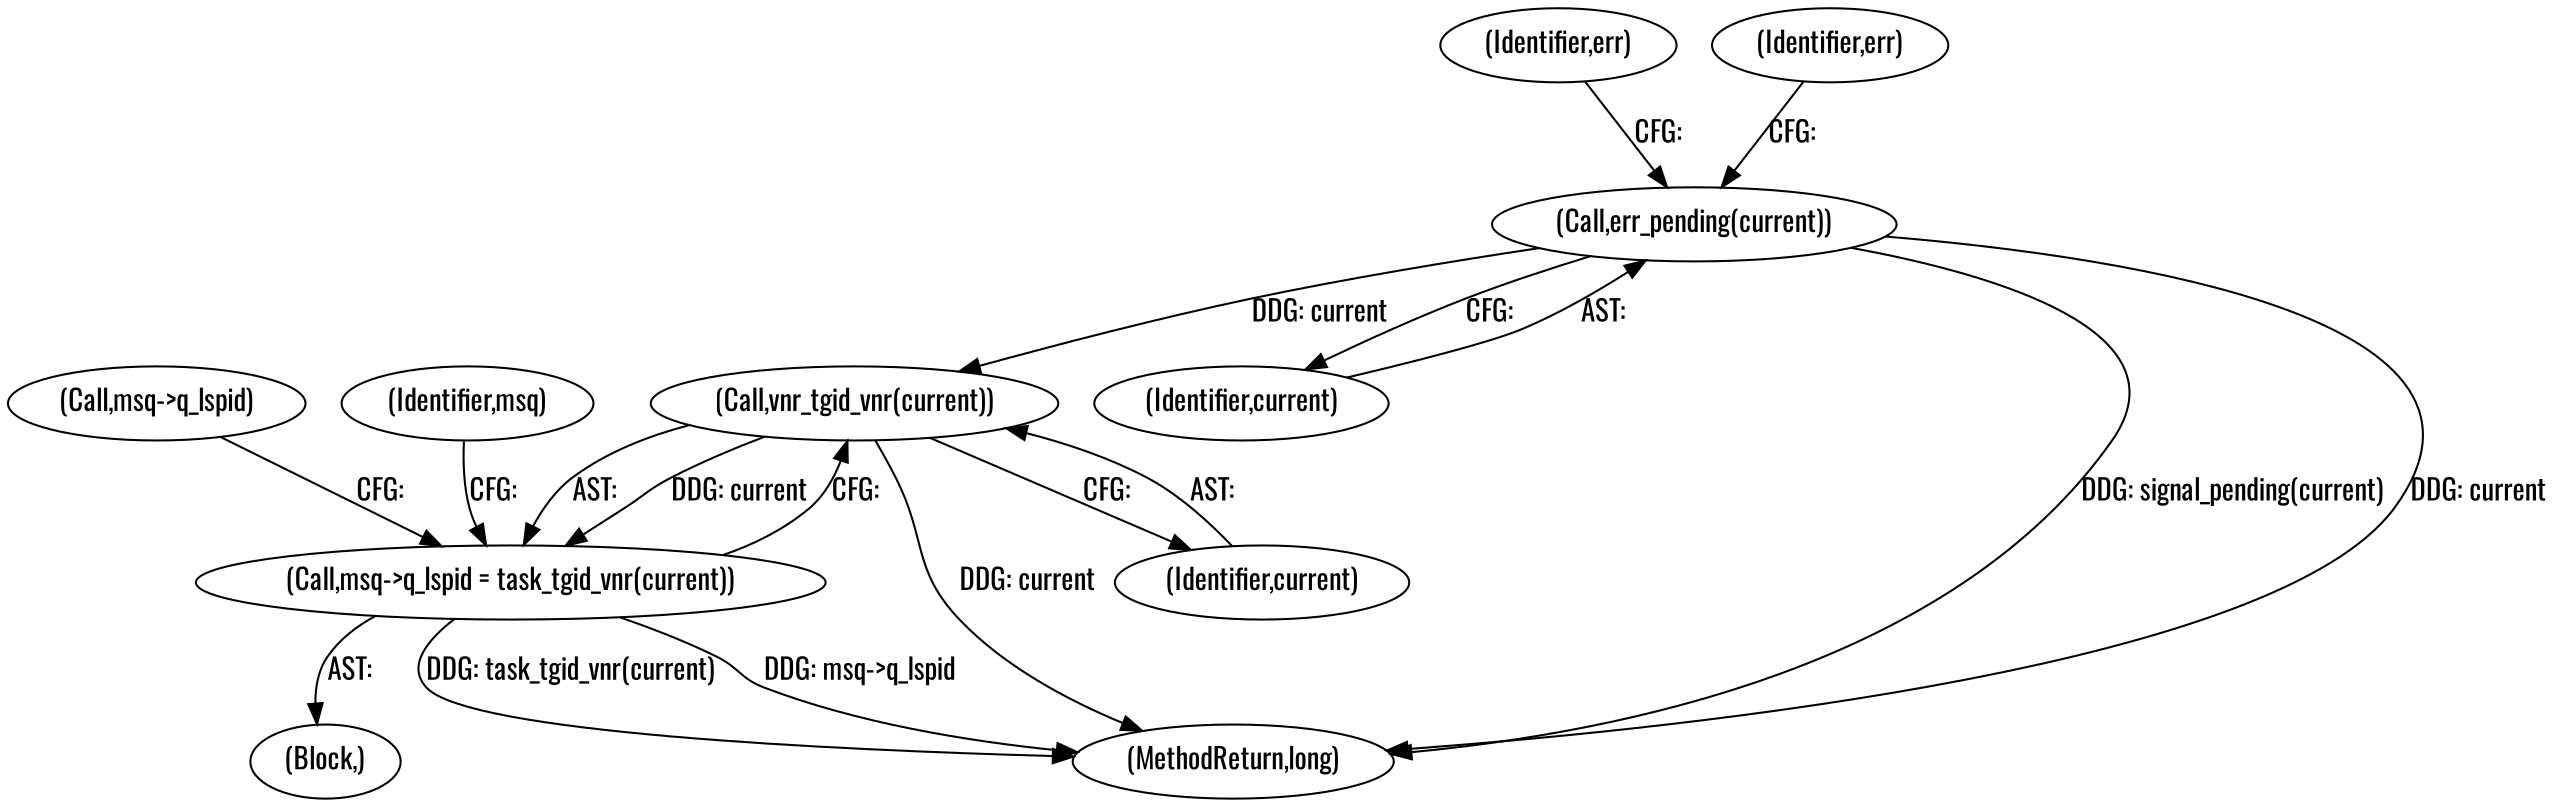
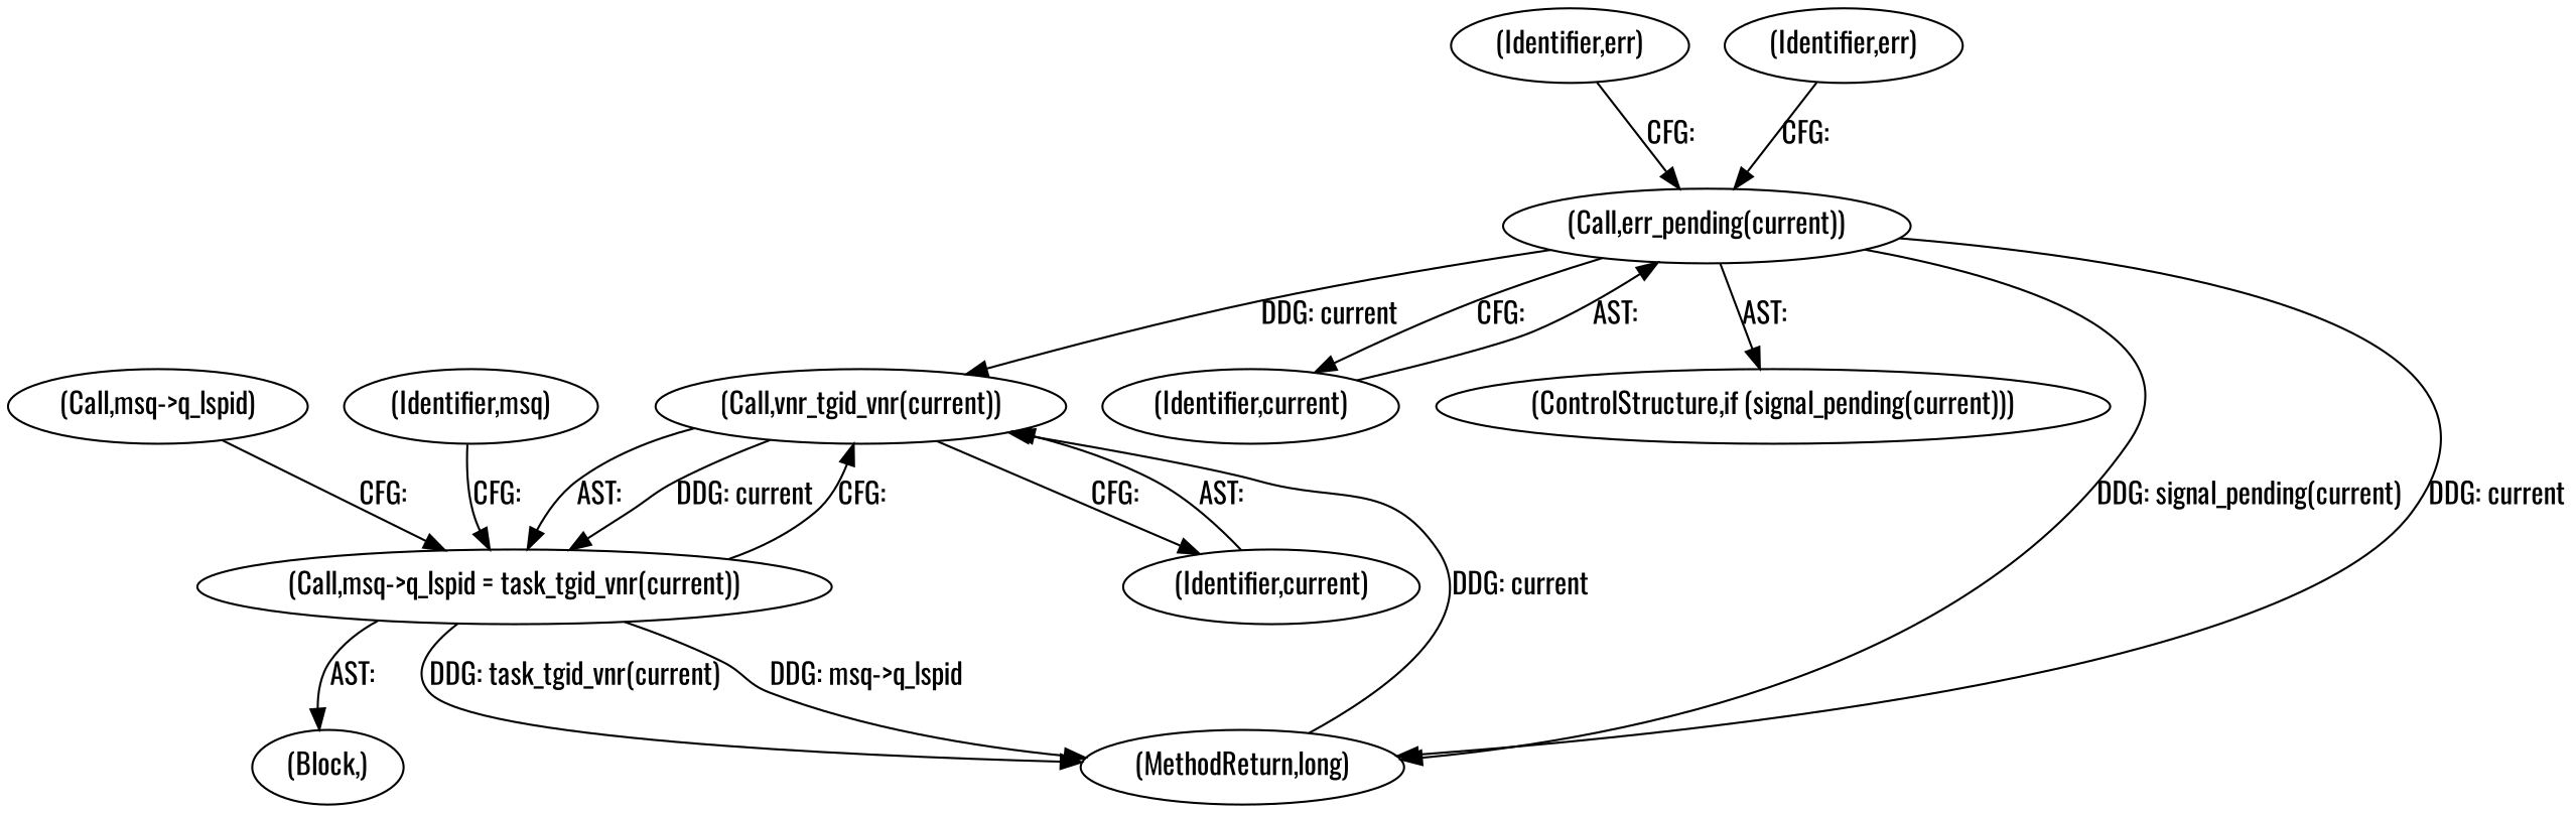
  digraph {
    fontname=Oswald
    node [fontname=Oswald]
    edge [fontname=Oswald]
    n1 [label="(Call,err_pending(current))"]
    n2 [label="(Call,vnr_tgid_vnr(current))"]
    n3 [label="(Identifier,current)"]
+   n4 [label="(ControlStructure,if (signal_pending(current)))"]
    n5 [label="(MethodReturn,long)"]
    n6 [label="(Call,msq->q_lspid = task_tgid_vnr(current))"]
    n7 [label="(Identifier,current)"]
    n8 [label="(Block,)"]
    n9 [label="(Call,msq->q_lspid)"]
    n10 [label="(Identifier,err)"]
    n11 [label="(Identifier,err)"]
    n12 [label="(Identifier,msq)"]
    n1 -> n2 [label="DDG: current"]
    n1 -> n3 [label="CFG: "]
+   n1 -> n4 [label="AST: "]
    n1 -> n5 [label="DDG: signal_pending(current)"]
    n1 -> n5 [label="DDG: current"]
-   n2 -> n5 [label="DDG: current"]
+   n5 -> n2 [label="DDG: current"]
    n2 -> n6 [label="AST: "]
    n2 -> n6 [label="DDG: current"]
    n2 -> n7 [label="CFG: "]
    n3 -> n1 [label="AST: "]
    n6 -> n2 [label="CFG: "]
    n6 -> n5 [label="DDG: task_tgid_vnr(current)"]
    n6 -> n5 [label="DDG: msq->q_lspid"]
    n6 -> n8 [label="AST: "]
    n7 -> n2 [label="AST: "]
    n9 -> n6 [label="CFG: "]
    n10 -> n1 [label="CFG: "]
    n11 -> n1 [label="CFG: "]
    n12 -> n6 [label="CFG: "]
  }
